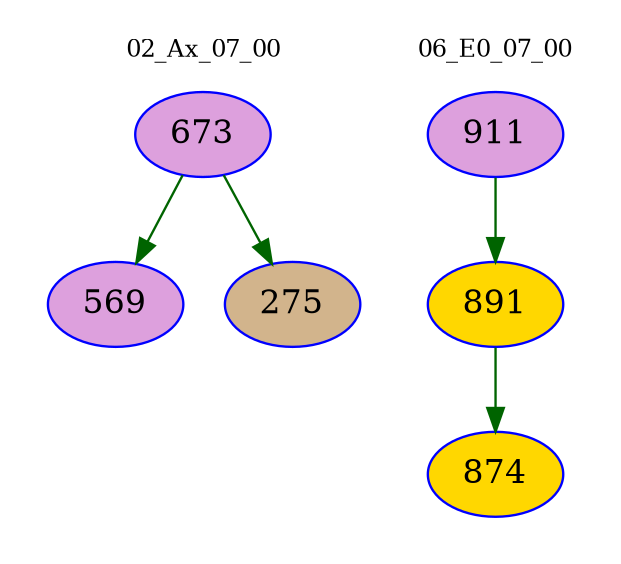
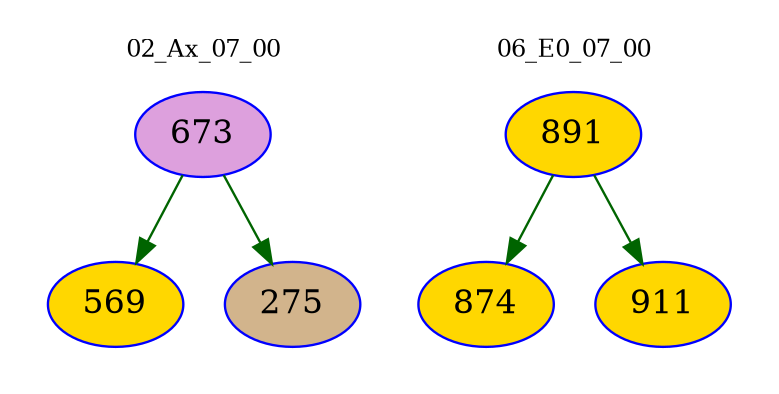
  digraph {
    node [color=blue fillcolor=gold style=filled]
    edge [color=darkgreen]
    n1 [fillcolor=plum label=673]
-   n2 [fillcolor=plum label=569]
+   n2 [label=569]
    n3 [fillcolor=tan label=275]
    n4 [label=891]
    n5 [label=874]
-   n6 [fillcolor=plum label=911]
+   n6 [label=911]
    subgraph cluster_1 {
      color=white
      fontsize=10
      label="02_Ax_07_00"
      n1
      n2
      n3
    }
    subgraph cluster_2 {
      color=white
      fontsize=10
      label="06_E0_07_00"
      n4
      n5
      n6
    }
    n1 -> n2
    n1 -> n3
    n4 -> n5
-   n6 -> n4
+   n4 -> n6
  }
